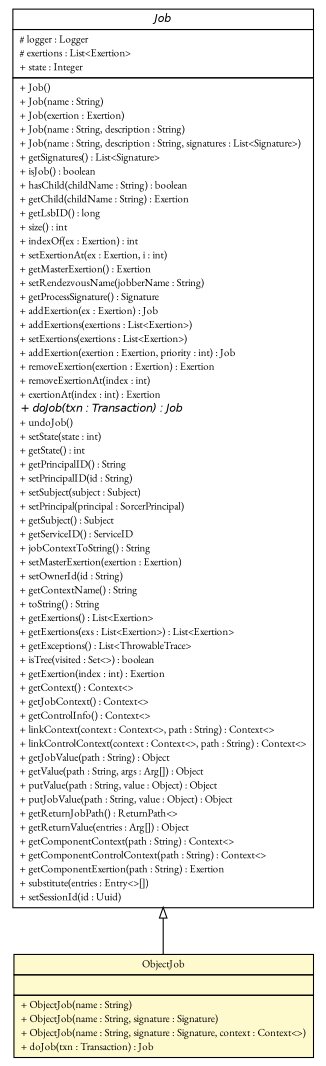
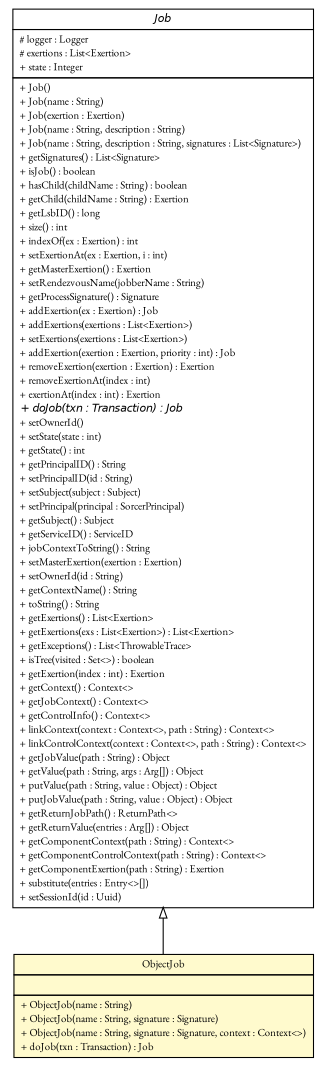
  digraph {
    nodesep=0.25
    ranksep=0.5
    fontname="EB Garamond"
    node [fontcolor=black fontname="EB Garamond" fontsize=10.0 shape=plaintext]
-   n1 [label=<<table title="sorcer.service.Job" border="0" cellborder="1" cellspacing="0" cellpadding="2" port="p" href="../../service/Job.html"> 		<tr><td><table border="0" cellspacing="0" cellpadding="1"> <tr><td align="center" balign="center"><font face="Helvetica-Oblique"> Job </font></td></tr> 		</table></td></tr> 		<tr><td><table border="0" cellspacing="0" cellpadding="1"> <tr><td align="left" balign="left"> # logger : Logger </td></tr> <tr><td align="left" balign="left"> # exertions : List&lt;Exertion&gt; </td></tr> <tr><td align="left" balign="left"> + state : Integer </td></tr> 		</table></td></tr> 		<tr><td><table border="0" cellspacing="0" cellpadding="1"> <tr><td align="left" balign="left"> + Job() </td></tr> <tr><td align="left" balign="left"> + Job(name : String) </td></tr> <tr><td align="left" balign="left"> + Job(exertion : Exertion) </td></tr> <tr><td align="left" balign="left"> + Job(name : String, description : String) </td></tr> <tr><td align="left" balign="left"> + Job(name : String, description : String, signatures : List&lt;Signature&gt;) </td></tr> <tr><td align="left" balign="left"> + getSignatures() : List&lt;Signature&gt; </td></tr> <tr><td align="left" balign="left"> + isJob() : boolean </td></tr> <tr><td align="left" balign="left"> + hasChild(childName : String) : boolean </td></tr> <tr><td align="left" balign="left"> + getChild(childName : String) : Exertion </td></tr> <tr><td align="left" balign="left"> + getLsbID() : long </td></tr> <tr><td align="left" balign="left"> + size() : int </td></tr> <tr><td align="left" balign="left"> + indexOf(ex : Exertion) : int </td></tr> <tr><td align="left" balign="left"> + setExertionAt(ex : Exertion, i : int) </td></tr> <tr><td align="left" balign="left"> + getMasterExertion() : Exertion </td></tr> <tr><td align="left" balign="left"> + setRendezvousName(jobberName : String) </td></tr> <tr><td align="left" balign="left"> + getProcessSignature() : Signature </td></tr> <tr><td align="left" balign="left"> + addExertion(ex : Exertion) : Job </td></tr> <tr><td align="left" balign="left"> + addExertions(exertions : List&lt;Exertion&gt;) </td></tr> <tr><td align="left" balign="left"> + setExertions(exertions : List&lt;Exertion&gt;) </td></tr> <tr><td align="left" balign="left"> + addExertion(exertion : Exertion, priority : int) : Job </td></tr> <tr><td align="left" balign="left"> + removeExertion(exertion : Exertion) : Exertion </td></tr> <tr><td align="left" balign="left"> + removeExertionAt(index : int) </td></tr> <tr><td align="left" balign="left"> + exertionAt(index : int) : Exertion </td></tr> <tr><td align="left" balign="left"><font face="Helvetica-Oblique" point-size="10.0"> + doJob(txn : Transaction) : Job </font></td></tr> <tr><td align="left" balign="left"> + undoJob() </td></tr> <tr><td align="left" balign="left"> + setState(state : int) </td></tr> <tr><td align="left" balign="left"> + getState() : int </td></tr> <tr><td align="left" balign="left"> + getPrincipalID() : String </td></tr> <tr><td align="left" balign="left"> + setPrincipalID(id : String) </td></tr> <tr><td align="left" balign="left"> + setSubject(subject : Subject) </td></tr> <tr><td align="left" balign="left"> + setPrincipal(principal : SorcerPrincipal) </td></tr> <tr><td align="left" balign="left"> + getSubject() : Subject </td></tr> <tr><td align="left" balign="left"> + getServiceID() : ServiceID </td></tr> <tr><td align="left" balign="left"> + jobContextToString() : String </td></tr> <tr><td align="left" balign="left"> + setMasterExertion(exertion : Exertion) </td></tr> <tr><td align="left" balign="left"> + setOwnerId(id : String) </td></tr> <tr><td align="left" balign="left"> + getContextName() : String </td></tr> <tr><td align="left" balign="left"> + toString() : String </td></tr> <tr><td align="left" balign="left"> + getExertions() : List&lt;Exertion&gt; </td></tr> <tr><td align="left" balign="left"> + getExertions(exs : List&lt;Exertion&gt;) : List&lt;Exertion&gt; </td></tr> <tr><td align="left" balign="left"> + getExceptions() : List&lt;ThrowableTrace&gt; </td></tr> <tr><td align="left" balign="left"> + isTree(visited : Set&lt;&gt;) : boolean </td></tr> <tr><td align="left" balign="left"> + getExertion(index : int) : Exertion </td></tr> <tr><td align="left" balign="left"> + getContext() : Context&lt;&gt; </td></tr> <tr><td align="left" balign="left"> + getJobContext() : Context&lt;&gt; </td></tr> <tr><td align="left" balign="left"> + getControlInfo() : Context&lt;&gt; </td></tr> <tr><td align="left" balign="left"> + linkContext(context : Context&lt;&gt;, path : String) : Context&lt;&gt; </td></tr> <tr><td align="left" balign="left"> + linkControlContext(context : Context&lt;&gt;, path : String) : Context&lt;&gt; </td></tr> <tr><td align="left" balign="left"> + getJobValue(path : String) : Object </td></tr> <tr><td align="left" balign="left"> + getValue(path : String, args : Arg[]) : Object </td></tr> <tr><td align="left" balign="left"> + putValue(path : String, value : Object) : Object </td></tr> <tr><td align="left" balign="left"> + putJobValue(path : String, value : Object) : Object </td></tr> <tr><td align="left" balign="left"> + getReturnJobPath() : ReturnPath&lt;&gt; </td></tr> <tr><td align="left" balign="left"> + getReturnValue(entries : Arg[]) : Object </td></tr> <tr><td align="left" balign="left"> + getComponentContext(path : String) : Context&lt;&gt; </td></tr> <tr><td align="left" balign="left"> + getComponentControlContext(path : String) : Context&lt;&gt; </td></tr> <tr><td align="left" balign="left"> + getComponentExertion(path : String) : Exertion </td></tr> <tr><td align="left" balign="left"> + substitute(entries : Entry&lt;&gt;[]) </td></tr> <tr><td align="left" balign="left"> + setSessionId(id : Uuid) </td></tr> 		</table></td></tr> 		</table>>]
+   n1 [label=<<table title="sorcer.service.Job" border="0" cellborder="1" cellspacing="0" cellpadding="2" port="p" href="../../service/Job.html"> 		<tr><td><table border="0" cellspacing="0" cellpadding="1"> <tr><td align="center" balign="center"><font face="Helvetica-Oblique"> Job </font></td></tr> 		</table></td></tr> 		<tr><td><table border="0" cellspacing="0" cellpadding="1"> <tr><td align="left" balign="left"> # logger : Logger </td></tr> <tr><td align="left" balign="left"> # exertions : List&lt;Exertion&gt; </td></tr> <tr><td align="left" balign="left"> + state : Integer </td></tr> 		</table></td></tr> 		<tr><td><table border="0" cellspacing="0" cellpadding="1"> <tr><td align="left" balign="left"> + Job() </td></tr> <tr><td align="left" balign="left"> + Job(name : String) </td></tr> <tr><td align="left" balign="left"> + Job(exertion : Exertion) </td></tr> <tr><td align="left" balign="left"> + Job(name : String, description : String) </td></tr> <tr><td align="left" balign="left"> + Job(name : String, description : String, signatures : List&lt;Signature&gt;) </td></tr> <tr><td align="left" balign="left"> + getSignatures() : List&lt;Signature&gt; </td></tr> <tr><td align="left" balign="left"> + isJob() : boolean </td></tr> <tr><td align="left" balign="left"> + hasChild(childName : String) : boolean </td></tr> <tr><td align="left" balign="left"> + getChild(childName : String) : Exertion </td></tr> <tr><td align="left" balign="left"> + getLsbID() : long </td></tr> <tr><td align="left" balign="left"> + size() : int </td></tr> <tr><td align="left" balign="left"> + indexOf(ex : Exertion) : int </td></tr> <tr><td align="left" balign="left"> + setExertionAt(ex : Exertion, i : int) </td></tr> <tr><td align="left" balign="left"> + getMasterExertion() : Exertion </td></tr> <tr><td align="left" balign="left"> + setRendezvousName(jobberName : String) </td></tr> <tr><td align="left" balign="left"> + getProcessSignature() : Signature </td></tr> <tr><td align="left" balign="left"> + addExertion(ex : Exertion) : Job </td></tr> <tr><td align="left" balign="left"> + addExertions(exertions : List&lt;Exertion&gt;) </td></tr> <tr><td align="left" balign="left"> + setExertions(exertions : List&lt;Exertion&gt;) </td></tr> <tr><td align="left" balign="left"> + addExertion(exertion : Exertion, priority : int) : Job </td></tr> <tr><td align="left" balign="left"> + removeExertion(exertion : Exertion) : Exertion </td></tr> <tr><td align="left" balign="left"> + removeExertionAt(index : int) </td></tr> <tr><td align="left" balign="left"> + exertionAt(index : int) : Exertion </td></tr> <tr><td align="left" balign="left"><font face="Helvetica-Oblique" point-size="10.0"> + doJob(txn : Transaction) : Job </font></td></tr> <tr><td align="left" balign="left"> + setOwnerId() </td></tr> <tr><td align="left" balign="left"> + setState(state : int) </td></tr> <tr><td align="left" balign="left"> + getState() : int </td></tr> <tr><td align="left" balign="left"> + getPrincipalID() : String </td></tr> <tr><td align="left" balign="left"> + setPrincipalID(id : String) </td></tr> <tr><td align="left" balign="left"> + setSubject(subject : Subject) </td></tr> <tr><td align="left" balign="left"> + setPrincipal(principal : SorcerPrincipal) </td></tr> <tr><td align="left" balign="left"> + getSubject() : Subject </td></tr> <tr><td align="left" balign="left"> + getServiceID() : ServiceID </td></tr> <tr><td align="left" balign="left"> + jobContextToString() : String </td></tr> <tr><td align="left" balign="left"> + setMasterExertion(exertion : Exertion) </td></tr> <tr><td align="left" balign="left"> + setOwnerId(id : String) </td></tr> <tr><td align="left" balign="left"> + getContextName() : String </td></tr> <tr><td align="left" balign="left"> + toString() : String </td></tr> <tr><td align="left" balign="left"> + getExertions() : List&lt;Exertion&gt; </td></tr> <tr><td align="left" balign="left"> + getExertions(exs : List&lt;Exertion&gt;) : List&lt;Exertion&gt; </td></tr> <tr><td align="left" balign="left"> + getExceptions() : List&lt;ThrowableTrace&gt; </td></tr> <tr><td align="left" balign="left"> + isTree(visited : Set&lt;&gt;) : boolean </td></tr> <tr><td align="left" balign="left"> + getExertion(index : int) : Exertion </td></tr> <tr><td align="left" balign="left"> + getContext() : Context&lt;&gt; </td></tr> <tr><td align="left" balign="left"> + getJobContext() : Context&lt;&gt; </td></tr> <tr><td align="left" balign="left"> + getControlInfo() : Context&lt;&gt; </td></tr> <tr><td align="left" balign="left"> + linkContext(context : Context&lt;&gt;, path : String) : Context&lt;&gt; </td></tr> <tr><td align="left" balign="left"> + linkControlContext(context : Context&lt;&gt;, path : String) : Context&lt;&gt; </td></tr> <tr><td align="left" balign="left"> + getJobValue(path : String) : Object </td></tr> <tr><td align="left" balign="left"> + getValue(path : String, args : Arg[]) : Object </td></tr> <tr><td align="left" balign="left"> + putValue(path : String, value : Object) : Object </td></tr> <tr><td align="left" balign="left"> + putJobValue(path : String, value : Object) : Object </td></tr> <tr><td align="left" balign="left"> + getReturnJobPath() : ReturnPath&lt;&gt; </td></tr> <tr><td align="left" balign="left"> + getReturnValue(entries : Arg[]) : Object </td></tr> <tr><td align="left" balign="left"> + getComponentContext(path : String) : Context&lt;&gt; </td></tr> <tr><td align="left" balign="left"> + getComponentControlContext(path : String) : Context&lt;&gt; </td></tr> <tr><td align="left" balign="left"> + getComponentExertion(path : String) : Exertion </td></tr> <tr><td align="left" balign="left"> + substitute(entries : Entry&lt;&gt;[]) </td></tr> <tr><td align="left" balign="left"> + setSessionId(id : Uuid) </td></tr> 		</table></td></tr> 		</table>>]
    n2 [label=<<table title="sorcer.core.exertion.ObjectJob" border="0" cellborder="1" cellspacing="0" cellpadding="2" port="p" bgcolor="lemonChiffon" href="./ObjectJob.html"> 		<tr><td><table border="0" cellspacing="0" cellpadding="1"> <tr><td align="center" balign="center"> ObjectJob </td></tr> 		</table></td></tr> 		<tr><td><table border="0" cellspacing="0" cellpadding="1"> <tr><td align="left" balign="left">  </td></tr> 		</table></td></tr> 		<tr><td><table border="0" cellspacing="0" cellpadding="1"> <tr><td align="left" balign="left"> + ObjectJob(name : String) </td></tr> <tr><td align="left" balign="left"> + ObjectJob(name : String, signature : Signature) </td></tr> <tr><td align="left" balign="left"> + ObjectJob(name : String, signature : Signature, context : Context&lt;&gt;) </td></tr> <tr><td align="left" balign="left"> + doJob(txn : Transaction) : Job </td></tr> 		</table></td></tr> 		</table>>]
    n1 -> n2 [arrowtail=empty dir=back fontname="EB Garamond" fontsize=10 headport=p labelfontname=Helvetica labelfontsize=10 tailport=p]
  }
